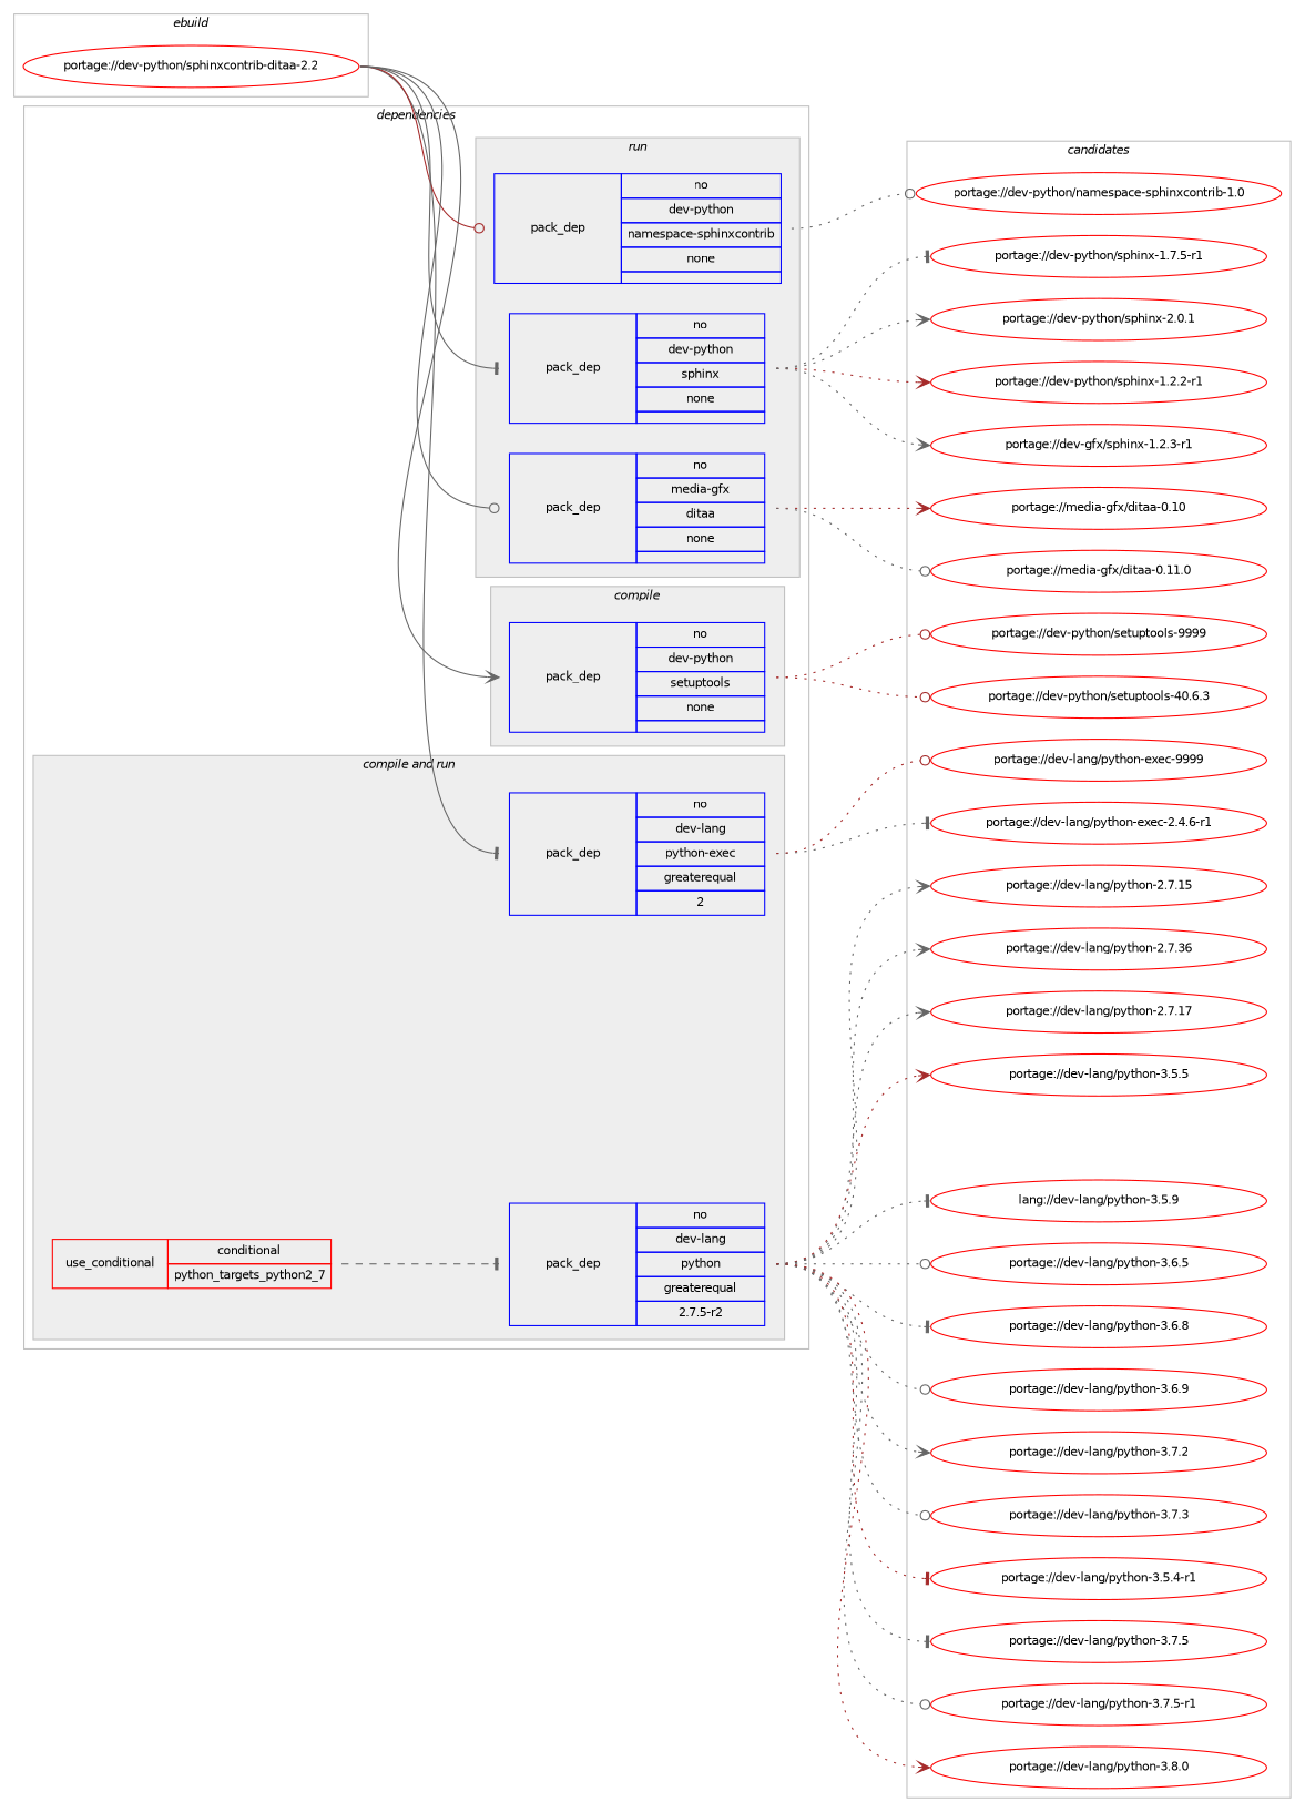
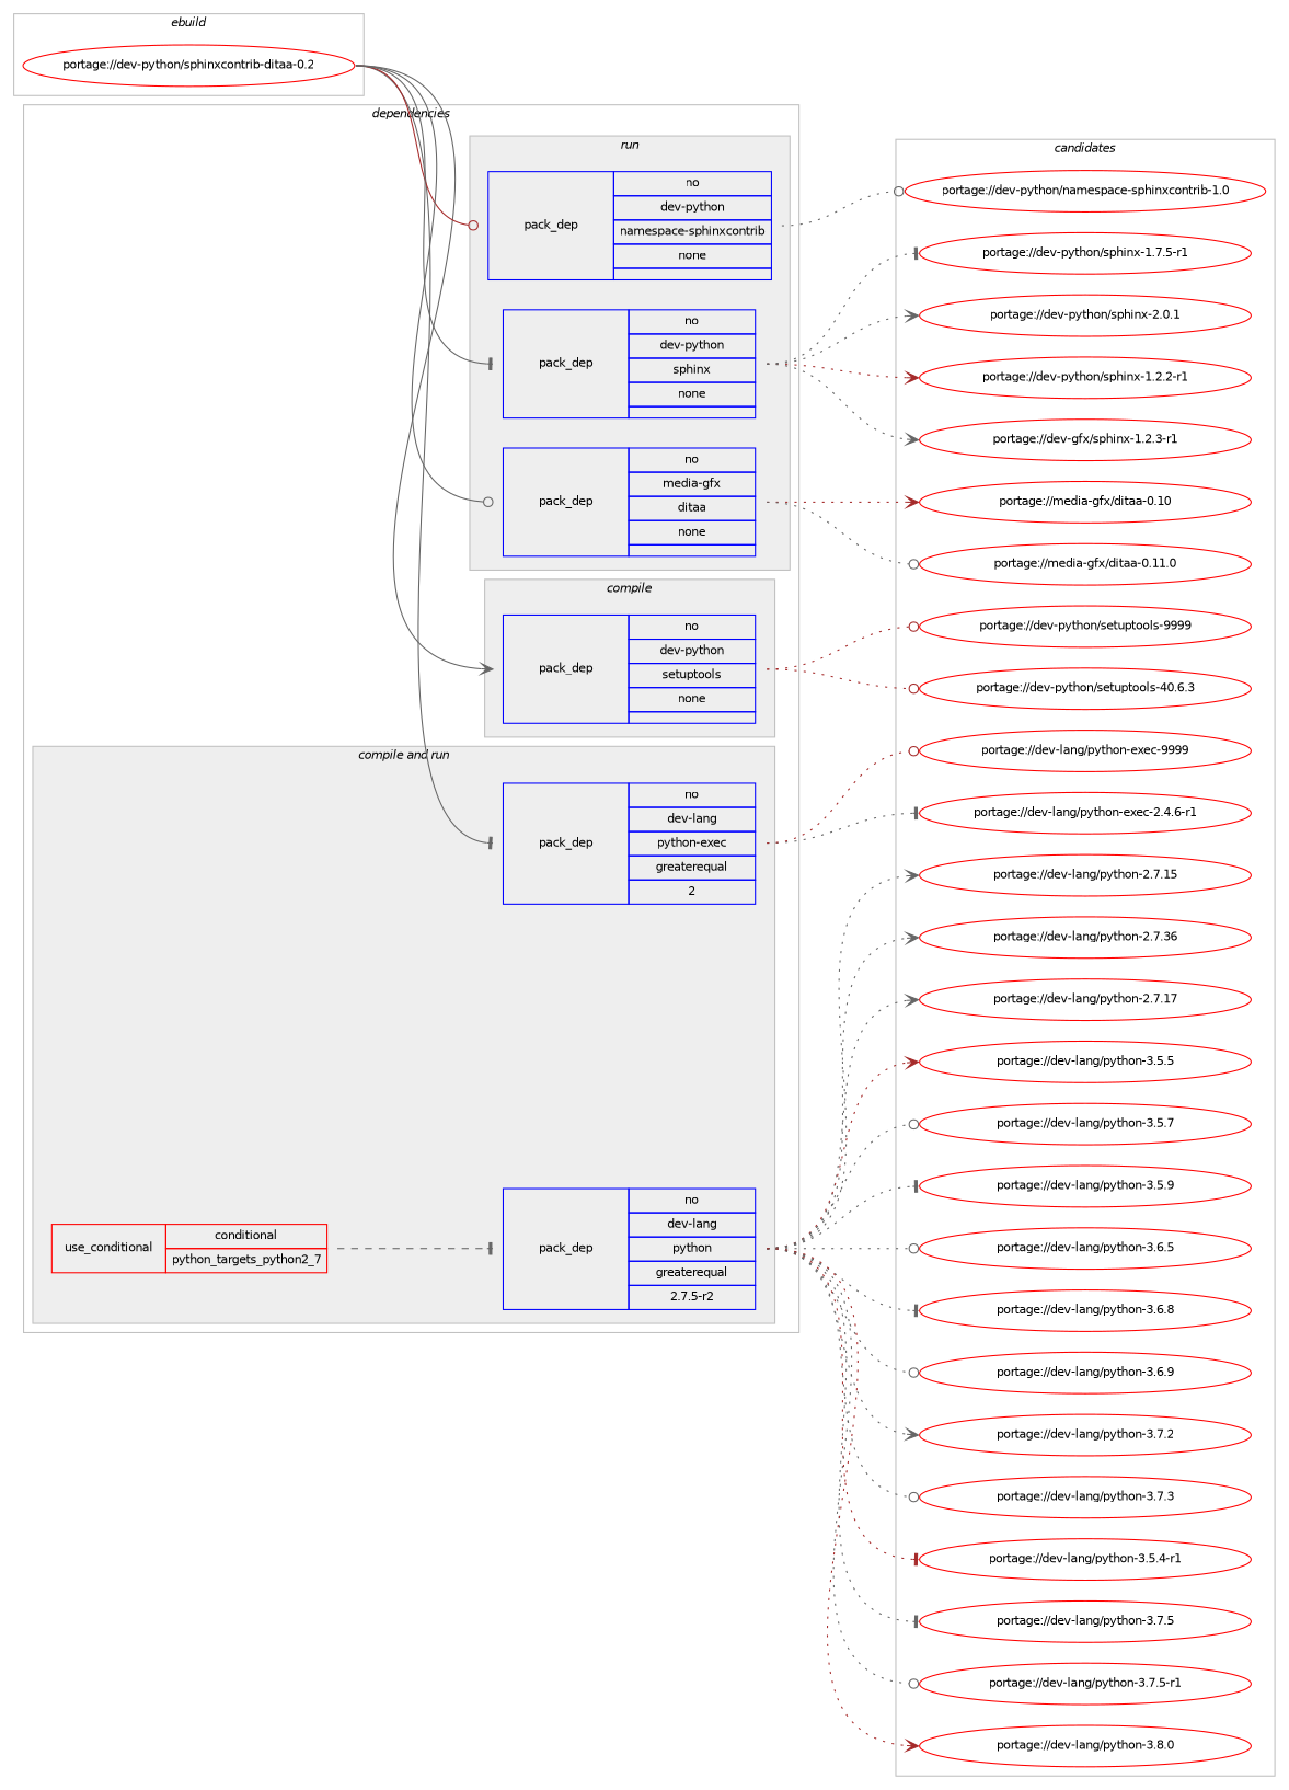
  digraph {
    compound=true
    concentrate=true
    fontname=Helvetica
    fontsize=10
    newrank=true
    rankdir=LR
    ranksep=1.5
    node [color=red fontname=Helvetica fontsize=10]
    edge [arrowhead=odot color=gray40 headport=w style=dotted tailport=e weight=100]
-   n1 [label="portage://dev-python/sphinxcontrib-ditaa-2.2" width=4]
+   n1 [label="portage://dev-python/sphinxcontrib-ditaa-0.2" width=4]
    n2 [color=blue label=<<TABLE BORDER="0" CELLBORDER="1" CELLSPACING="0" CELLPADDING="4" WIDTH="220"><TR><TD ROWSPAN="6" CELLPADDING="30">pack_dep</TD></TR><TR><TD WIDTH="110">no</TD></TR><TR><TD>dev-python</TD></TR><TR><TD>setuptools</TD></TR><TR><TD>none</TD></TR><TR><TD></TD></TR></TABLE>> shape=none]
    n3 [color=blue label=<<TABLE BORDER="0" CELLBORDER="1" CELLSPACING="0" CELLPADDING="4" WIDTH="220"><TR><TD ROWSPAN="6" CELLPADDING="30">pack_dep</TD></TR><TR><TD WIDTH="110">no</TD></TR><TR><TD>dev-lang</TD></TR><TR><TD>python</TD></TR><TR><TD>greaterequal</TD></TR><TR><TD>2.7.5-r2</TD></TR></TABLE>> shape=none]
    n4 [label=<<TABLE BORDER="0" CELLBORDER="1" CELLSPACING="0" CELLPADDING="4"><TR><TD ROWSPAN="3" CELLPADDING="10">use_conditional</TD></TR><TR><TD>conditional</TD></TR><TR><TD>python_targets_python2_7</TD></TR></TABLE>> shape=none]
    n5 [color=blue label=<<TABLE BORDER="0" CELLBORDER="1" CELLSPACING="0" CELLPADDING="4" WIDTH="220"><TR><TD ROWSPAN="6" CELLPADDING="30">pack_dep</TD></TR><TR><TD WIDTH="110">no</TD></TR><TR><TD>dev-lang</TD></TR><TR><TD>python-exec</TD></TR><TR><TD>greaterequal</TD></TR><TR><TD>2</TD></TR></TABLE>> shape=none]
    n6 [color=blue label=<<TABLE BORDER="0" CELLBORDER="1" CELLSPACING="0" CELLPADDING="4" WIDTH="220"><TR><TD ROWSPAN="6" CELLPADDING="30">pack_dep</TD></TR><TR><TD WIDTH="110">no</TD></TR><TR><TD>dev-python</TD></TR><TR><TD>namespace-sphinxcontrib</TD></TR><TR><TD>none</TD></TR><TR><TD></TD></TR></TABLE>> shape=none]
    n7 [color=blue label=<<TABLE BORDER="0" CELLBORDER="1" CELLSPACING="0" CELLPADDING="4" WIDTH="220"><TR><TD ROWSPAN="6" CELLPADDING="30">pack_dep</TD></TR><TR><TD WIDTH="110">no</TD></TR><TR><TD>dev-python</TD></TR><TR><TD>sphinx</TD></TR><TR><TD>none</TD></TR><TR><TD></TD></TR></TABLE>> shape=none]
    n8 [color=blue label=<<TABLE BORDER="0" CELLBORDER="1" CELLSPACING="0" CELLPADDING="4" WIDTH="220"><TR><TD ROWSPAN="6" CELLPADDING="30">pack_dep</TD></TR><TR><TD WIDTH="110">no</TD></TR><TR><TD>media-gfx</TD></TR><TR><TD>ditaa</TD></TR><TR><TD>none</TD></TR><TR><TD></TD></TR></TABLE>> shape=none]
    n9 [label="portage://dev-lang/python-2.7.15" width=4]
    n10 [label="portage://dev-lang/python-2.7.36" width=4]
    n11 [label="portage://dev-lang/python-2.7.17" width=4]
    n12 [label="portage://dev-lang/python-3.5.5" width=4]
-   n14 [label="lang://dev-lang/python-3.5.9" width=4]
+   n13 [label="portage://dev-lang/python-3.5.7" width=4]
+   n14 [label="portage://dev-lang/python-3.5.9" width=4]
    n15 [label="portage://dev-lang/python-3.6.5" width=4]
    n16 [label="portage://dev-lang/python-3.6.8" width=4]
    n17 [label="portage://dev-lang/python-3.6.9" width=4]
    n18 [label="portage://dev-lang/python-3.7.2" width=4]
    n19 [label="portage://dev-lang/python-3.7.3" width=4]
    n20 [label="portage://dev-lang/python-3.5.4-r1" width=4]
    n21 [label="portage://dev-lang/python-3.7.5" width=4]
    n22 [label="portage://dev-lang/python-3.7.5-r1" width=4]
    n23 [label="portage://dev-lang/python-3.8.0" width=4]
    n24 [label="portage://dev-python/setuptools-40.6.3" width=4]
    n25 [label="portage://dev-python/setuptools-9999" width=4]
    n26 [label="portage://dev-lang/python-exec-2.4.6-r1" width=4]
    n27 [label="portage://dev-lang/python-exec-9999" width=4]
    n28 [label="portage://dev-python/namespace-sphinxcontrib-1.0" width=4]
    n29 [label="portage://dev-python/sphinx-1.2.2-r1" width=4]
    n30 [label="portage://dev-gfx/sphinx-1.2.3-r1" width=4]
    n31 [label="portage://dev-python/sphinx-1.7.5-r1" width=4]
    n32 [label="portage://dev-python/sphinx-2.0.1" width=4]
    n33 [label="portage://media-gfx/ditaa-0.10" width=4]
    n34 [label="portage://media-gfx/ditaa-0.11.0" width=4]
    subgraph cluster_1 {
      color=gray
      label=<<i>ebuild</i>>
      rank=same
      n1
    }
    subgraph cluster_2 {
      color=gray
      label=<<i>dependencies</i>>
      subgraph cluster_3 {
        color=gray
        fillcolor="#eeeeee"
        label=<<i>compile</i>>
        style=filled
        subgraph sub_4 {
          color=gray
          fillcolor="#eeeeee"
          label=<<i>compile</i>>
          style=filled
          n2
        }
      }
      subgraph cluster_5 {
        color=gray
        fillcolor="#eeeeee"
        label=<<i>compile and run</i>>
        style=filled
        subgraph sub_6 {
          color=gray
          fillcolor="#eeeeee"
          label=<<i>compile and run</i>>
          style=filled
          n4
          subgraph sub_7 {
            color=gray
            fillcolor="#eeeeee"
            label=<<i>compile and run</i>>
            style=filled
            n3
          }
        }
        subgraph sub_8 {
          color=gray
          fillcolor="#eeeeee"
          label=<<i>compile and run</i>>
          style=filled
          n5
        }
      }
      subgraph cluster_9 {
        color=gray
        fillcolor="#eeeeee"
        label=<<i>run</i>>
        style=filled
        subgraph sub_10 {
          color=gray
          fillcolor="#eeeeee"
          label=<<i>run</i>>
          style=filled
          n6
        }
        subgraph sub_11 {
          color=gray
          fillcolor="#eeeeee"
          label=<<i>run</i>>
          style=filled
          n7
        }
        subgraph sub_12 {
          color=gray
          fillcolor="#eeeeee"
          label=<<i>run</i>>
          style=filled
          n8
        }
      }
    }
    subgraph cluster_13 {
      color=gray
      label=<<i>candidates</i>>
      rank=same
      subgraph sub_14 {
        color=black
        label=<<i>candidates</i>>
        nodesep=1
        rank=same
        n9
        n10
        n11
        n12
+       n13
        n14
        n15
        n16
        n17
        n18
        n19
        n20
        n21
        n22
        n23
      }
      subgraph sub_15 {
        color=black
        label=<<i>candidates</i>>
        nodesep=1
        rank=same
        n24
        n25
      }
      subgraph sub_16 {
        color=black
        label=<<i>candidates</i>>
        nodesep=1
        rank=same
        n26
        n27
      }
      subgraph sub_17 {
        color=black
        label=<<i>candidates</i>>
        nodesep=1
        rank=same
        n28
      }
      subgraph sub_18 {
        color=black
        label=<<i>candidates</i>>
        nodesep=1
        rank=same
        n29
        n30
        n31
        n32
      }
      subgraph sub_19 {
        color=black
        label=<<i>candidates</i>>
        nodesep=1
        rank=same
        n33
        n34
      }
    }
    n1 -> n2 [arrowhead=vee style=solid weight=20]
    n1 -> n5 [arrowhead=tee style=solid weight=20]
    n1 -> n6 [color=brown style=solid weight=20]
    n1 -> n7 [arrowhead=tee style=solid weight=20]
    n1 -> n8 [style=solid weight=20]
    n2 -> n24 [color=brown]
    n2 -> n25 [color=brown]
    n3 -> n9 [arrowhead=vee]
    n3 -> n10 [arrowhead=vee]
    n3 -> n11 [arrowhead=vee]
    n3 -> n12 [arrowhead=vee color=brown]
+   n3 -> n13
    n3 -> n14 [arrowhead=tee]
    n3 -> n15
    n3 -> n16 [arrowhead=tee]
    n3 -> n17
    n3 -> n18 [arrowhead=vee]
    n3 -> n19
    n3 -> n20 [arrowhead=tee color=brown]
    n3 -> n21 [arrowhead=tee]
    n3 -> n22
    n3 -> n23 [arrowhead=vee color=brown]
    n4 -> n3 [arrowhead=tee style=dashed weight=20]
    n5 -> n26 [arrowhead=tee]
    n5 -> n27 [color=brown]
    n6 -> n28
    n7 -> n29 [arrowhead=vee color=brown]
    n7 -> n30 [arrowhead=vee]
    n7 -> n31 [arrowhead=tee]
    n7 -> n32 [arrowhead=vee]
    n8 -> n33 [arrowhead=vee color=brown]
    n8 -> n34
  }
